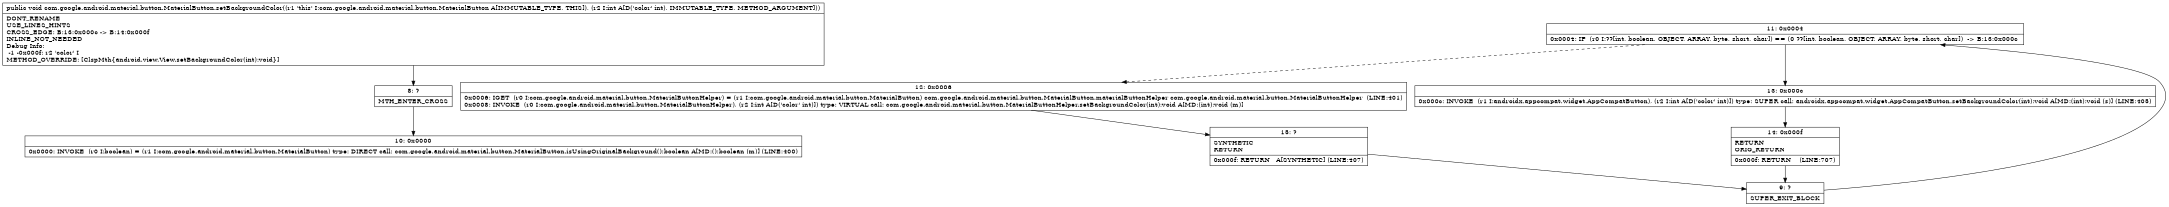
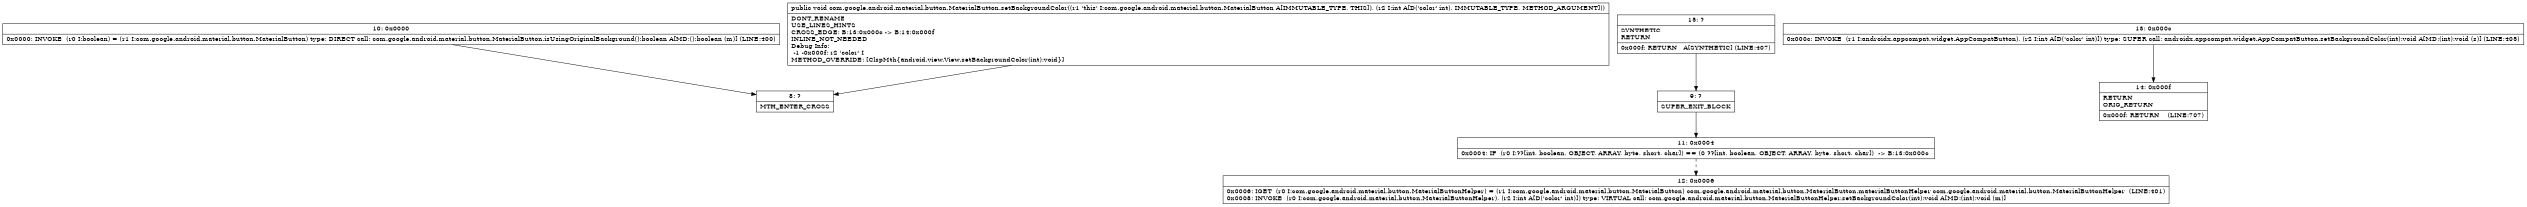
  digraph {
    node [shape=record]
    n1 [label="{8\:\ ?|MTH_ENTER_CROSS\l}"]
    n2 [label="{10\:\ 0x0000|0x0000: INVOKE  (r0 I:boolean) = (r1 I:com.google.android.material.button.MaterialButton) type: DIRECT call: com.google.android.material.button.MaterialButton.isUsingOriginalBackground():boolean A[MD:():boolean (m)] (LINE:400)\l}"]
    n3 [label="{11\:\ 0x0004|0x0004: IF  (r0 I:??[int, boolean, OBJECT, ARRAY, byte, short, char]) == (0 ??[int, boolean, OBJECT, ARRAY, byte, short, char])  \-\> B:13:0x000c \l}"]
    n4 [label="{12\:\ 0x0006|0x0006: IGET  (r0 I:com.google.android.material.button.MaterialButtonHelper) = (r1 I:com.google.android.material.button.MaterialButton) com.google.android.material.button.MaterialButton.materialButtonHelper com.google.android.material.button.MaterialButtonHelper  (LINE:401)\l0x0008: INVOKE  (r0 I:com.google.android.material.button.MaterialButtonHelper), (r2 I:int A[D('color' int)]) type: VIRTUAL call: com.google.android.material.button.MaterialButtonHelper.setBackgroundColor(int):void A[MD:(int):void (m)]\l}"]
    n5 [label="{13\:\ 0x000c|0x000c: INVOKE  (r1 I:androidx.appcompat.widget.AppCompatButton), (r2 I:int A[D('color' int)]) type: SUPER call: androidx.appcompat.widget.AppCompatButton.setBackgroundColor(int):void A[MD:(int):void (s)] (LINE:405)\l}"]
    n6 [label="{15\:\ ?|SYNTHETIC\lRETURN\l|0x000f: RETURN   A[SYNTHETIC] (LINE:407)\l}"]
    n7 [label="{14\:\ 0x000f|RETURN\lORIG_RETURN\l|0x000f: RETURN    (LINE:707)\l}"]
    n8 [label="{9\:\ ?|SUPER_EXIT_BLOCK\l}"]
    n9 [label="{public void com.google.android.material.button.MaterialButton.setBackgroundColor((r1 'this' I:com.google.android.material.button.MaterialButton A[IMMUTABLE_TYPE, THIS]), (r2 I:int A[D('color' int), IMMUTABLE_TYPE, METHOD_ARGUMENT]))  | DONT_RENAME\lUSE_LINES_HINTS\lCROSS_EDGE: B:13:0x000c \-\> B:14:0x000f\lINLINE_NOT_NEEDED\lDebug Info:\l  \-1 \-0x000f: r2 'color' I\lMETHOD_OVERRIDE: [ClspMth\{android.view.View.setBackgroundColor(int):void\}]\l}"]
-   n1 -> n2
+   n2 -> n1
    n3 -> n4 [style=dashed]
-   n3 -> n5
-   n4 -> n6
    n5 -> n7
    n6 -> n8
-   n7 -> n8
    n8 -> n3
    n9 -> n1
  }
